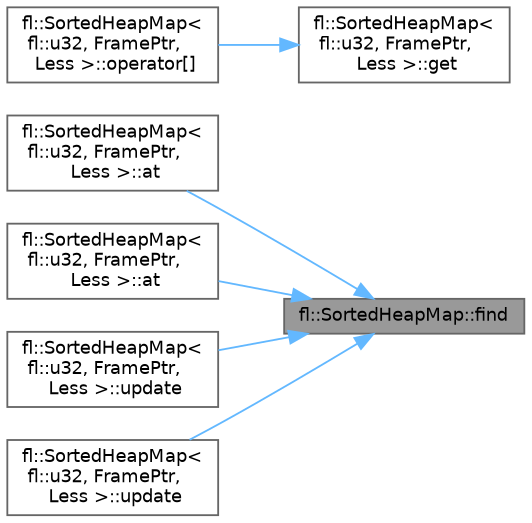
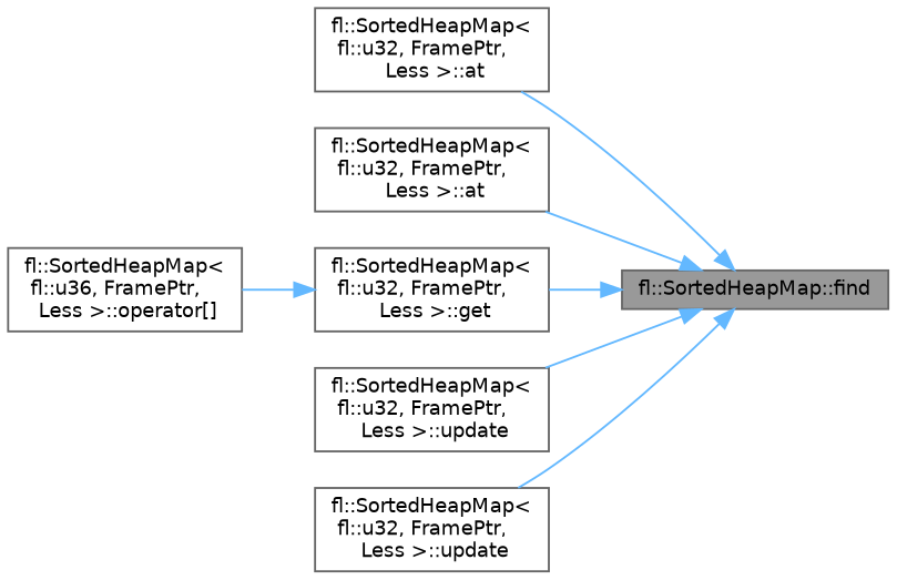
  digraph {
    rankdir=RL
    node [color=grey40 fillcolor=white fontname=Helvetica fontsize=10 shape=box style=filled]
    edge [color=steelblue1 dir=back fontname=Helvetica fontsize=10 labelfontname=Helvetica labelfontsize=10 style=solid]
    n1 [color=gray40 fillcolor=grey60 fontcolor=black height=0.2 label="fl::SortedHeapMap::find" width=0.4]
    n2 [height=0.2 label="fl::SortedHeapMap\<\l fl::u32, FramePtr,\l Less \>::at" width=0.4]
    n3 [height=0.2 label="fl::SortedHeapMap\<\l fl::u32, FramePtr,\l Less \>::at" width=0.4]
    n4 [height=0.2 label="fl::SortedHeapMap\<\l fl::u32, FramePtr,\l Less \>::get" width=0.4]
    n5 [height=0.2 label="fl::SortedHeapMap\<\l fl::u32, FramePtr,\l Less \>::update" width=0.4]
    n6 [height=0.2 label="fl::SortedHeapMap\<\l fl::u32, FramePtr,\l Less \>::update" width=0.4]
-   n7 [height=0.2 label="fl::SortedHeapMap\<\l fl::u32, FramePtr,\l Less \>::operator[]" width=0.4]
+   n7 [height=0.2 label="fl::SortedHeapMap\<\l fl::u36, FramePtr,\l Less \>::operator[]" width=0.4]
    n1 -> n2
    n1 -> n3
+   n1 -> n4
    n1 -> n5
    n1 -> n6
    n4 -> n7
  }
